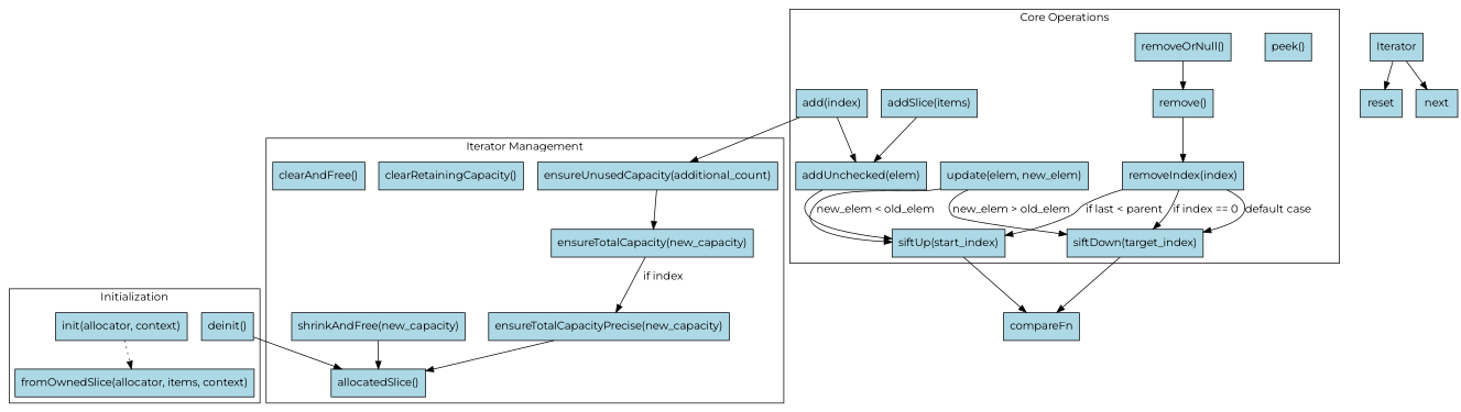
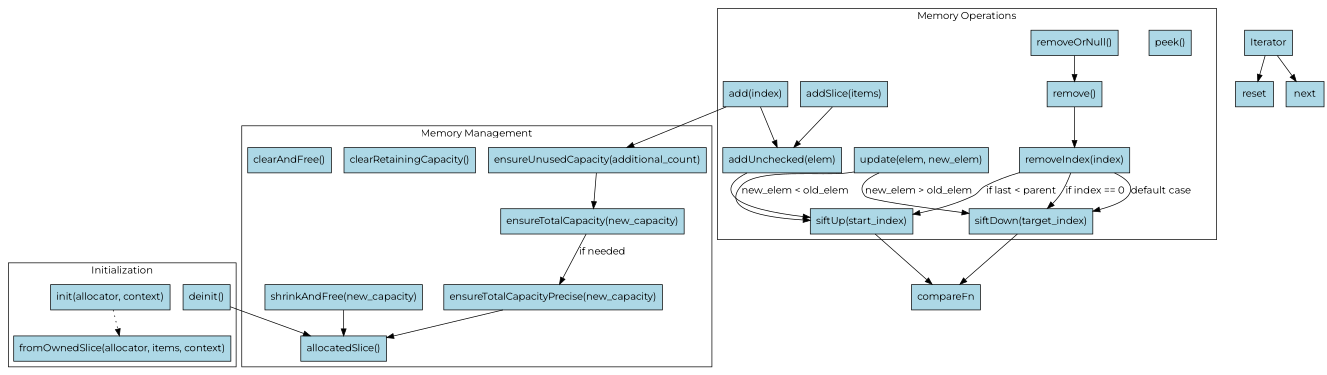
  digraph {
    fontname=Montserrat
    node [fillcolor=lightblue fontname=Montserrat shape=rectangle style=filled]
    edge [fontname=Montserrat]
    n1 [label="ensureTotalCapacity(new_capacity)"]
    n2 [label="ensureTotalCapacityPrecise(new_capacity)"]
    n3 [label="ensureUnusedCapacity(additional_count)"]
    n4 [label="shrinkAndFree(new_capacity)"]
    n5 [label="clearRetainingCapacity()"]
    n6 [label="clearAndFree()"]
    n7 [label="allocatedSlice()"]
    n8 [label="add(index)"]
    n9 [label="addUnchecked(elem)"]
    n10 [label="siftUp(start_index)"]
    n11 [label="addSlice(items)"]
    n12 [label="peek()"]
    n13 [label="removeOrNull()"]
    n14 [label="remove()"]
    n15 [label="removeIndex(index)"]
    n16 [label="siftDown(target_index)"]
    n17 [label="update(elem, new_elem)"]
    n18 [label="init(allocator, context)"]
    n19 [label="deinit()"]
    n20 [label="fromOwnedSlice(allocator, items, context)"]
    compareFn
    n22 [label=Iterator]
    next
    reset
    subgraph cluster_1 {
-     label="Iterator Management"
+     label="Memory Management"
      n1
      n2
      n3
      n4
      n5
      n6
      n7
    }
    subgraph cluster_2 {
-     label="Core Operations"
+     label="Memory Operations"
      n8
      n9
      n10
      n11
      n12
      n13
      n14
      n15
      n16
      n17
    }
    subgraph cluster_3 {
      label=Initialization
      n18
      n19
      n20
    }
-   n1 -> n2 [label="if index"]
+   n1 -> n2 [label="if needed"]
    n2 -> n7
    n3 -> n1
    n4 -> n7
    n8 -> n3
    n8 -> n9
    n9 -> n10
    n10 -> compareFn
    n11 -> n9
    n13 -> n14
    n14 -> n15
    n15 -> n10 [label="if last < parent"]
    n15 -> n16 [label="if index == 0"]
    n15 -> n16 [label="default case"]
    n16 -> compareFn
    n17 -> n10 [label="new_elem < old_elem"]
    n17 -> n16 [label="new_elem > old_elem"]
    n18 -> n20 [style=dotted]
    n19 -> n7
    n22 -> next
    n22 -> reset
  }
